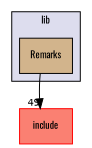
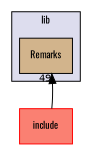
  digraph {
    compound=true
    fontname=Oswald
    node [fontname=Oswald fontsize=10 shape=box style=filled]
    n1 [fillcolor=tan label=Remarks pencolor=black]
    n2 [color=red label=include fillcolor=salmon]
    subgraph cluster_1 {
      bgcolor="#ddddee"
      fontsize=10
      label=lib
      pencolor=black
      n1
    }
-   n1 -> n2 [headlabel=49 labeldistance=1.5 labelfontname=Helvetica labelfontsize=10 fontname=Oswald]
+   n2 -> n1 [headlabel=49 labeldistance=1.5 labelfontname=Helvetica labelfontsize=10 fontname=Oswald]
  }
